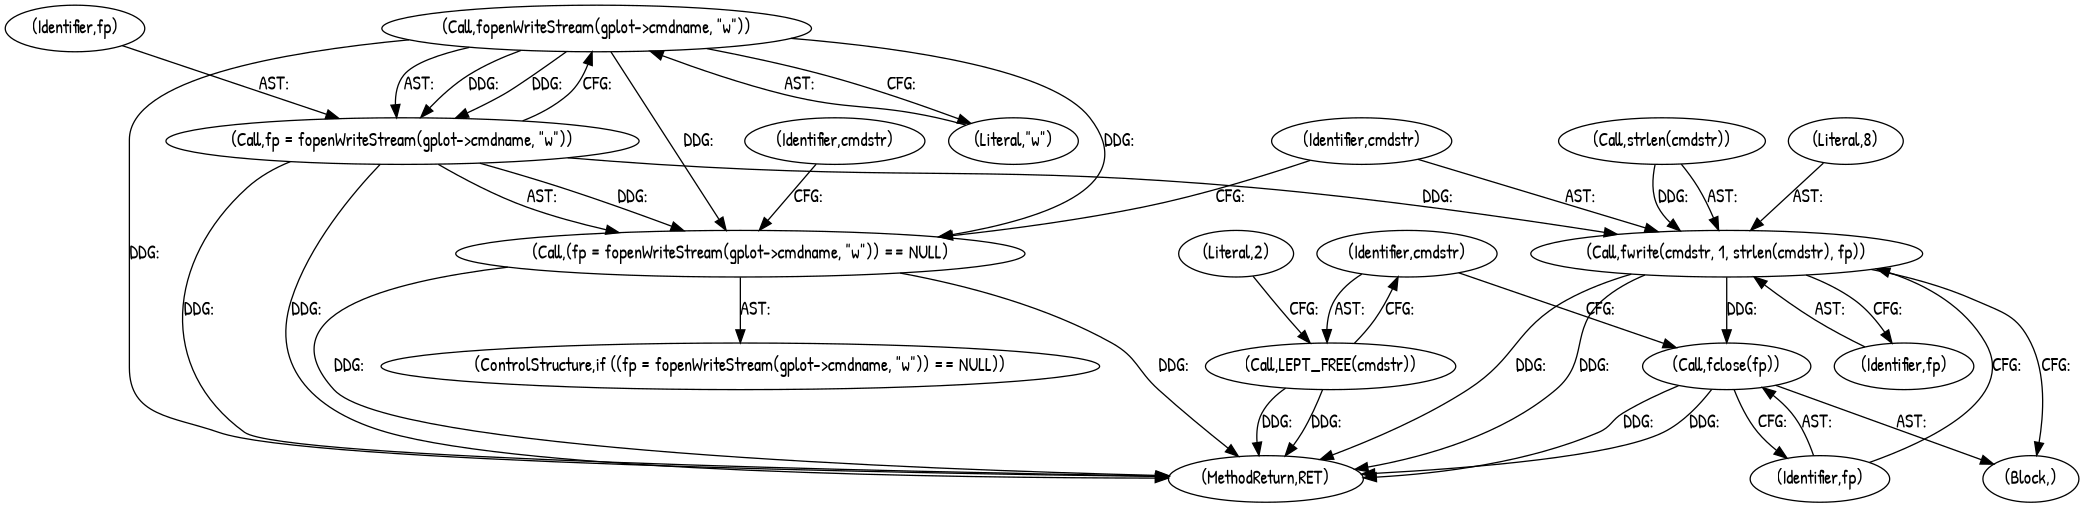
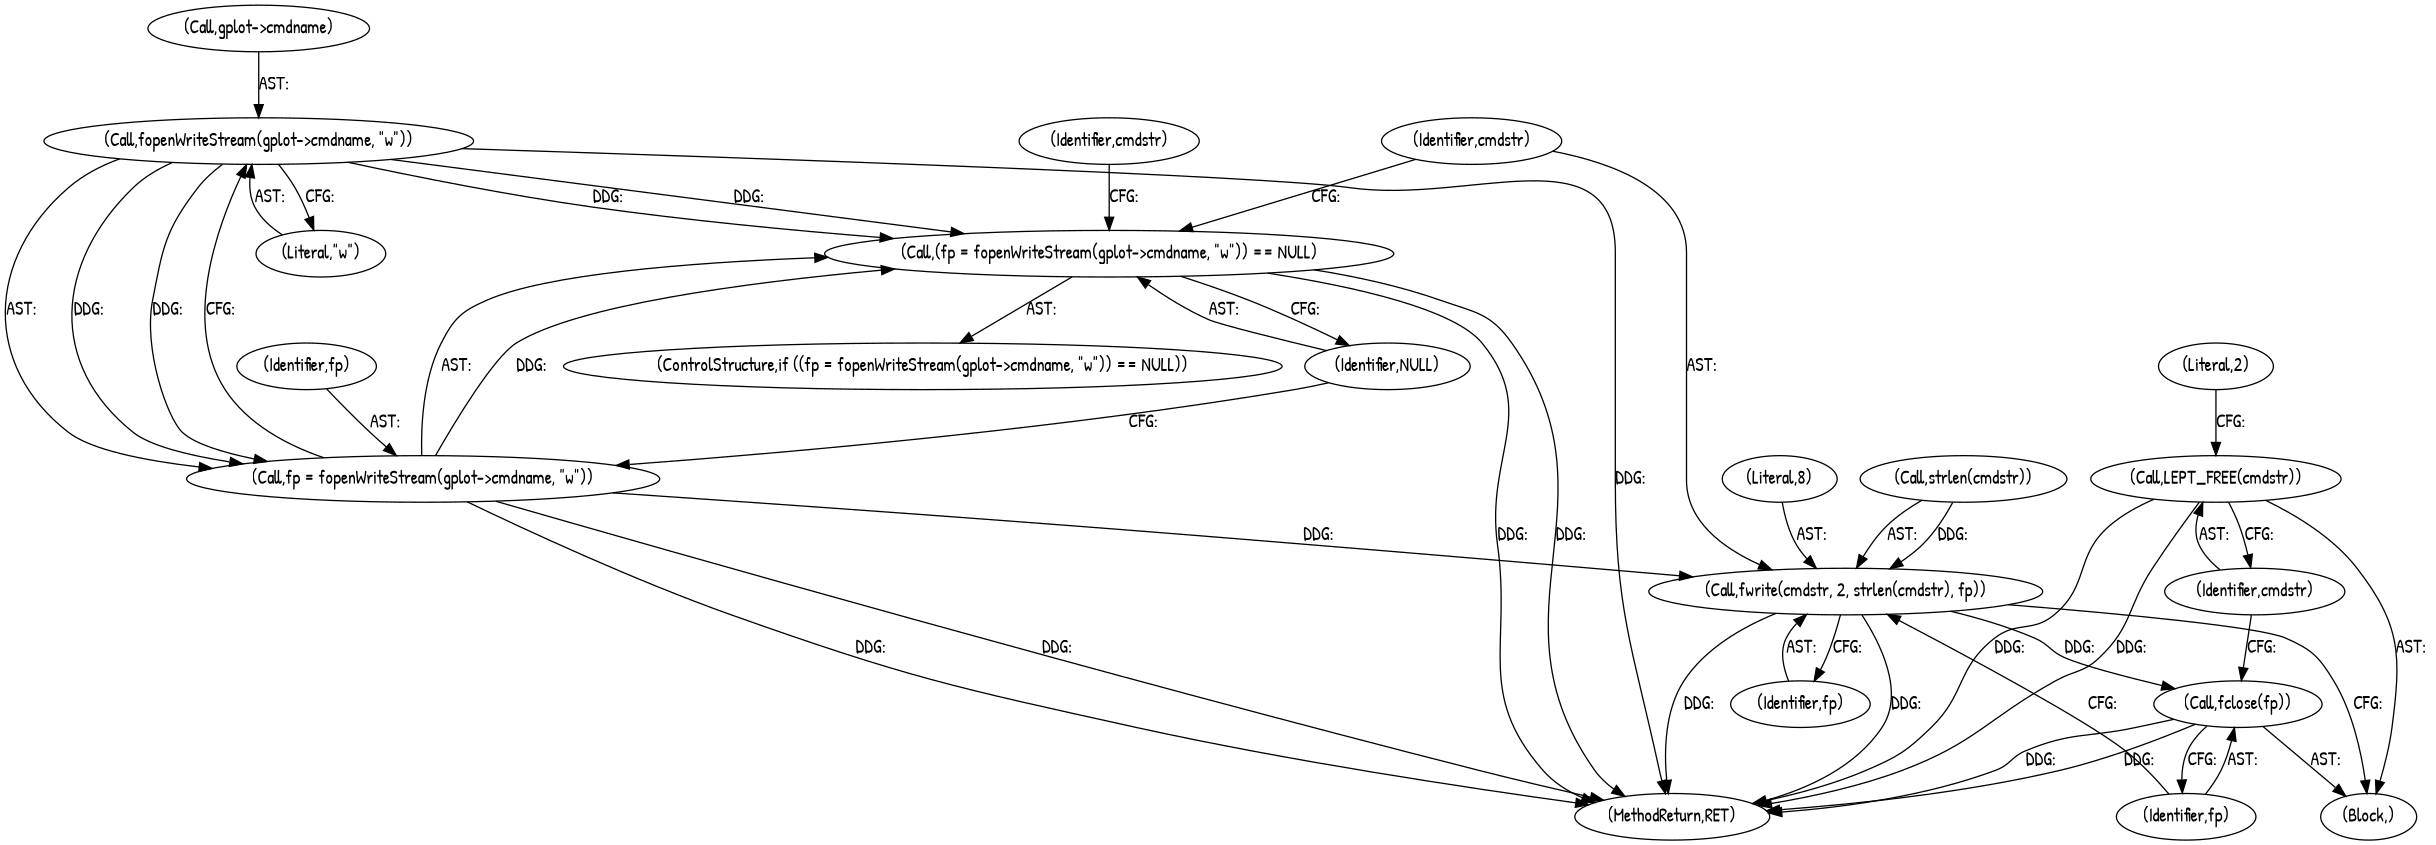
  digraph {
    fontname="Patrick Hand"
    node [fontname="Patrick Hand"]
    edge [fontname="Patrick Hand"]
    n1 [label="(Call,fopenWriteStream(gplot->cmdname, \"w\"))"]
    n2 [label="(Call,(fp = fopenWriteStream(gplot->cmdname, \"w\")) == NULL)"]
    n3 [label="(Call,fp = fopenWriteStream(gplot->cmdname, \"w\"))"]
    n4 [label="(Literal,\"w\")"]
    n5 [label="(MethodReturn,RET)"]
    n6 [label="(ControlStructure,if ((fp = fopenWriteStream(gplot->cmdname, \"w\")) == NULL))"]
-   n8 [label="(Call,fwrite(cmdstr, 1, strlen(cmdstr), fp))"]
+   n7 [label="(Identifier,NULL)"]
+   n8 [label="(Call,fwrite(cmdstr, 2, strlen(cmdstr), fp))"]
    n9 [label="(Call,fclose(fp))"]
    n10 [label="(Identifier,fp)"]
    n11 [label="(Block,)"]
    n12 [label="(Identifier,fp)"]
    n13 [label="(Call,LEPT_FREE(cmdstr))"]
    n14 [label="(Identifier,cmdstr)"]
    n15 [label="(Literal,8)"]
+   n16 [label="(Call,gplot->cmdname)"]
    n17 [label="(Identifier,fp)"]
    n18 [label="(Call,strlen(cmdstr))"]
    n19 [label="(Identifier,cmdstr)"]
    n20 [label="(Literal,2)"]
    n21 [label="(Identifier,cmdstr)"]
    n1 -> n2 [label="DDG: "]
    n1 -> n2 [label="DDG: "]
    n1 -> n3 [label="AST: "]
    n1 -> n3 [label="DDG: "]
    n1 -> n3 [label="DDG: "]
    n1 -> n4 [label="CFG: "]
    n1 -> n5 [label="DDG: "]
    n2 -> n5 [label="DDG: "]
    n2 -> n5 [label="DDG: "]
    n2 -> n6 [label="AST: "]
+   n2 -> n7 [label="CFG: "]
    n3 -> n1 [label="CFG: "]
    n3 -> n2 [label="AST: "]
    n3 -> n2 [label="DDG: "]
    n3 -> n5 [label="DDG: "]
    n3 -> n5 [label="DDG: "]
    n3 -> n8 [label="DDG: "]
    n4 -> n1 [label="AST: "]
+   n7 -> n2 [label="AST: "]
+   n7 -> n3 [label="CFG: "]
    n8 -> n5 [label="DDG: "]
    n8 -> n5 [label="DDG: "]
    n8 -> n9 [label="DDG: "]
    n8 -> n10 [label="CFG: "]
    n8 -> n11 [label="CFG: "]
    n9 -> n5 [label="DDG: "]
    n9 -> n5 [label="DDG: "]
    n9 -> n11 [label="AST: "]
    n9 -> n12 [label="CFG: "]
    n10 -> n8 [label="AST: "]
    n12 -> n8 [label="CFG: "]
    n12 -> n9 [label="AST: "]
    n13 -> n5 [label="DDG: "]
    n13 -> n5 [label="DDG: "]
+   n13 -> n11 [label="AST: "]
    n13 -> n14 [label="CFG: "]
    n14 -> n9 [label="CFG: "]
    n14 -> n13 [label="AST: "]
    n15 -> n8 [label="AST: "]
+   n16 -> n1 [label="AST: "]
    n17 -> n3 [label="AST: "]
    n18 -> n8 [label="AST: "]
    n18 -> n8 [label="DDG: "]
    n19 -> n2 [label="CFG: "]
    n19 -> n8 [label="AST: "]
    n20 -> n13 [label="CFG: "]
    n21 -> n2 [label="CFG: "]
  }
